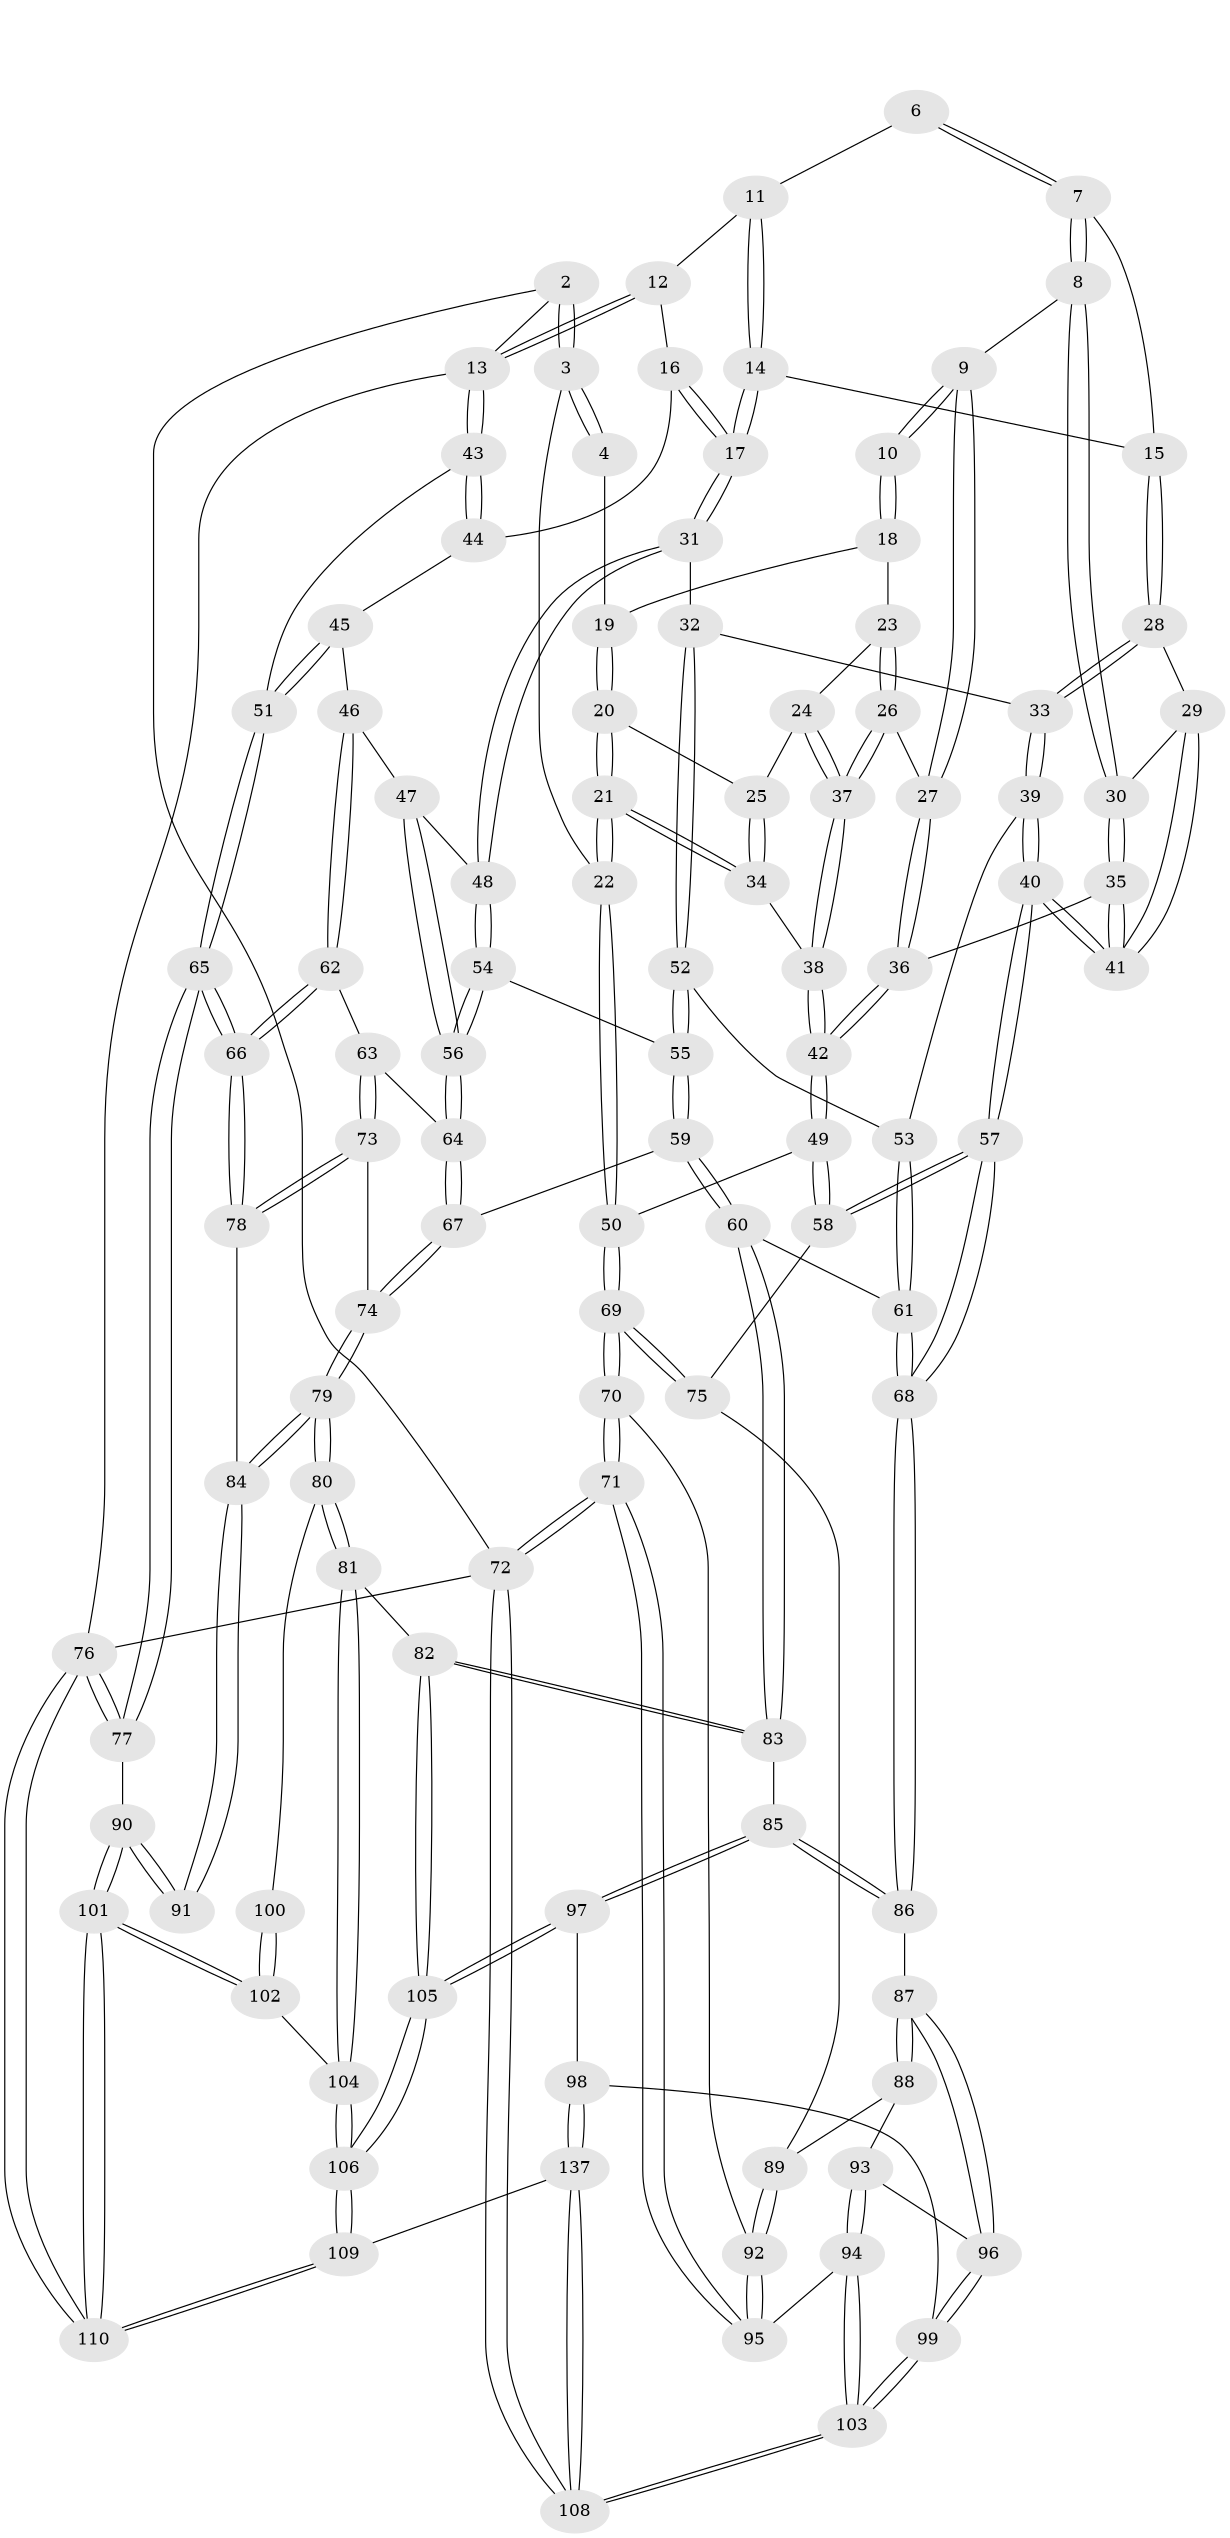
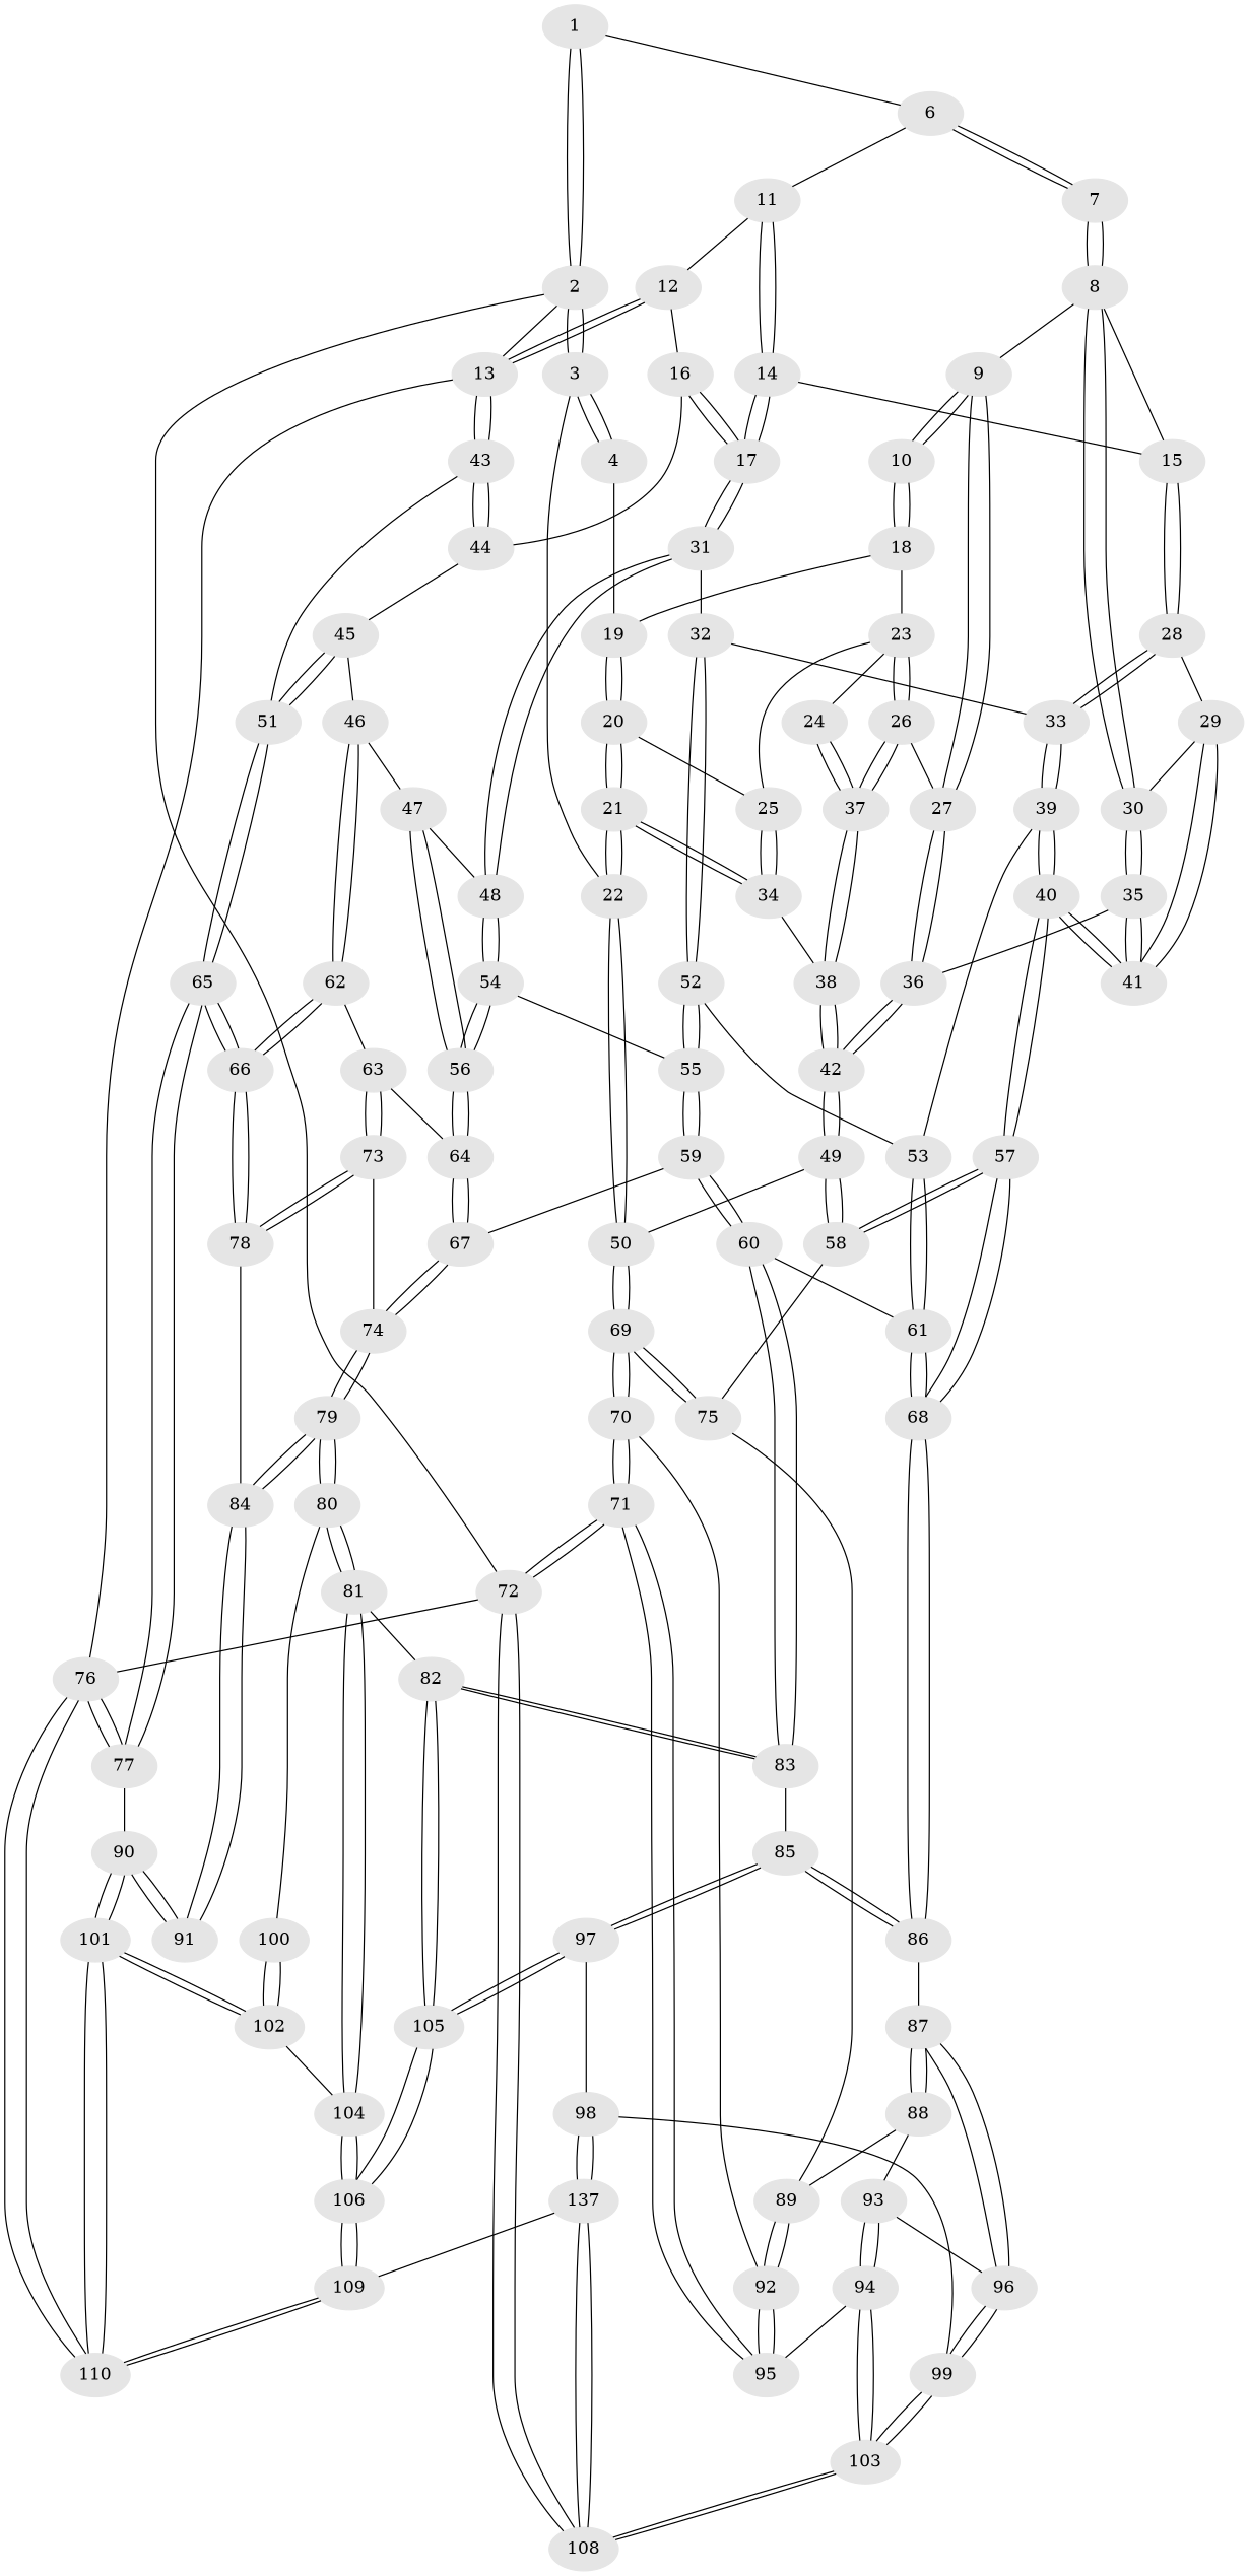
  graph {
    node [color=gray90 style=filled]
+   1
    2
    6
    3
    13
    72
    7
    11
    4
    22
    43
    76
    108
    19
    50
    20
    10
    18
    8
    15
    12
    14
    9
    30
    28
    27
    35
    36
    23
    16
    17
    44
    51
    77
    110
    31
    29
    33
    45
    32
    48
    24
    26
    21
    25
    34
    38
    69
    37
    42
    41
    39
    52
    54
    53
    55
    40
    49
    57
    61
    58
    68
    65
    46
    47
    62
    56
    63
    66
    64
    75
    70
    59
    60
    67
    86
    89
    83
    74
    85
    73
    78
    90
    84
    79
    87
    71
    92
    95
    80
    91
    101
    81
    100
    82
    104
    102
    105
    106
    97
    98
    88
    96
    93
    99
    94
    103
    n108 [label=137]
    109
+   1 -- 2
+   1 -- 2
+   1 -- 6
    2 -- 3
    2 -- 3
    2 -- 13
    2 -- 72
    6 -- 7
    6 -- 7
    6 -- 11
    3 -- 4
    3 -- 4
    3 -- 22
    13 -- 43
    13 -- 43
    13 -- 76
    72 -- 76
    72 -- 108
    72 -- 108
    7 -- 8
    7 -- 8
-   7 -- 15
+   8 -- 15
    11 -- 12
    11 -- 14
    11 -- 14
    4 -- 19
    22 -- 50
    22 -- 50
    43 -- 44
    43 -- 44
    43 -- 51
    76 -- 77
    76 -- 77
    76 -- 110
    76 -- 110
    19 -- 20
    19 -- 20
    50 -- 69
    50 -- 69
    20 -- 21
    20 -- 21
    20 -- 25
    10 -- 18
    10 -- 18
    18 -- 19
    18 -- 23
    8 -- 9
    8 -- 30
    8 -- 30
    15 -- 28
    15 -- 28
    12 -- 13
    12 -- 13
    12 -- 16
    14 -- 15
    14 -- 17
    14 -- 17
    9 -- 10
    9 -- 10
    9 -- 27
    9 -- 27
    30 -- 35
    30 -- 35
    28 -- 29
    28 -- 33
    28 -- 33
    27 -- 36
    27 -- 36
    35 -- 36
    35 -- 41
    35 -- 41
    36 -- 42
    36 -- 42
    23 -- 24
    23 -- 26
    23 -- 26
    16 -- 17
    16 -- 17
    16 -- 44
    17 -- 31
    17 -- 31
    44 -- 45
    51 -- 65
    51 -- 65
    77 -- 90
    31 -- 32
    31 -- 48
    31 -- 48
    29 -- 30
    29 -- 41
    29 -- 41
    33 -- 39
    33 -- 39
    45 -- 51
    45 -- 51
    45 -- 46
    32 -- 33
    32 -- 52
    32 -- 52
    48 -- 54
    48 -- 54
-   24 -- 25
+   23 -- 25
    24 -- 37
    24 -- 37
    26 -- 27
    26 -- 37
    26 -- 37
    21 -- 22
    21 -- 22
    21 -- 34
    21 -- 34
    25 -- 34
    25 -- 34
    34 -- 38
    38 -- 42
    38 -- 42
    69 -- 75
    69 -- 75
    69 -- 70
    69 -- 70
    37 -- 38
    37 -- 38
    42 -- 49
    42 -- 49
    39 -- 53
    39 -- 40
    39 -- 40
    52 -- 53
    52 -- 55
    52 -- 55
    54 -- 55
    54 -- 56
    54 -- 56
    53 -- 61
    53 -- 61
    55 -- 59
    55 -- 59
    40 -- 41
    40 -- 41
    40 -- 57
    40 -- 57
    49 -- 50
    49 -- 58
    49 -- 58
    57 -- 58
    57 -- 58
    57 -- 68
    57 -- 68
    61 -- 68
    61 -- 68
    58 -- 75
    68 -- 86
    68 -- 86
    65 -- 77
    65 -- 77
    65 -- 66
    65 -- 66
    46 -- 47
    46 -- 62
    46 -- 62
    47 -- 48
    47 -- 56
    47 -- 56
    62 -- 63
    62 -- 66
    62 -- 66
    56 -- 64
    56 -- 64
    63 -- 64
    63 -- 73
    63 -- 73
    66 -- 78
    66 -- 78
    64 -- 67
    64 -- 67
    75 -- 89
    70 -- 71
    70 -- 71
    70 -- 92
    59 -- 60
    59 -- 60
    59 -- 67
    60 -- 61
    60 -- 83
    60 -- 83
    67 -- 74
    67 -- 74
    86 -- 87
    89 -- 92
    89 -- 92
    83 -- 85
    74 -- 79
    74 -- 79
    85 -- 86
    85 -- 86
    85 -- 97
    85 -- 97
    73 -- 74
    73 -- 78
    73 -- 78
    78 -- 84
    90 -- 91
    90 -- 91
    90 -- 101
    90 -- 101
    84 -- 91
    84 -- 91
    79 -- 84
    79 -- 84
    79 -- 80
    79 -- 80
    87 -- 88
    87 -- 88
    87 -- 96
    87 -- 96
    71 -- 72
    71 -- 72
    71 -- 95
    71 -- 95
    92 -- 95
    92 -- 95
    80 -- 81
    80 -- 81
    80 -- 100
    101 -- 110
    101 -- 110
    101 -- 102
    101 -- 102
    81 -- 82
    81 -- 104
    81 -- 104
    100 -- 102
    100 -- 102
    82 -- 83
    82 -- 83
    82 -- 105
    82 -- 105
    104 -- 106
    104 -- 106
    102 -- 104
    105 -- 106
    105 -- 106
    106 -- 109
    106 -- 109
    97 -- 105
    97 -- 105
    97 -- 98
    98 -- 99
    98 -- n108
    98 -- n108
    88 -- 89
    88 -- 93
    96 -- 99
    96 -- 99
    93 -- 96
    93 -- 94
    93 -- 94
    99 -- 103
    99 -- 103
    94 -- 95
    94 -- 103
    94 -- 103
    103 -- 108
    103 -- 108
    n108 -- 108
    n108 -- 108
    n108 -- 109
    109 -- 110
    109 -- 110
  }
